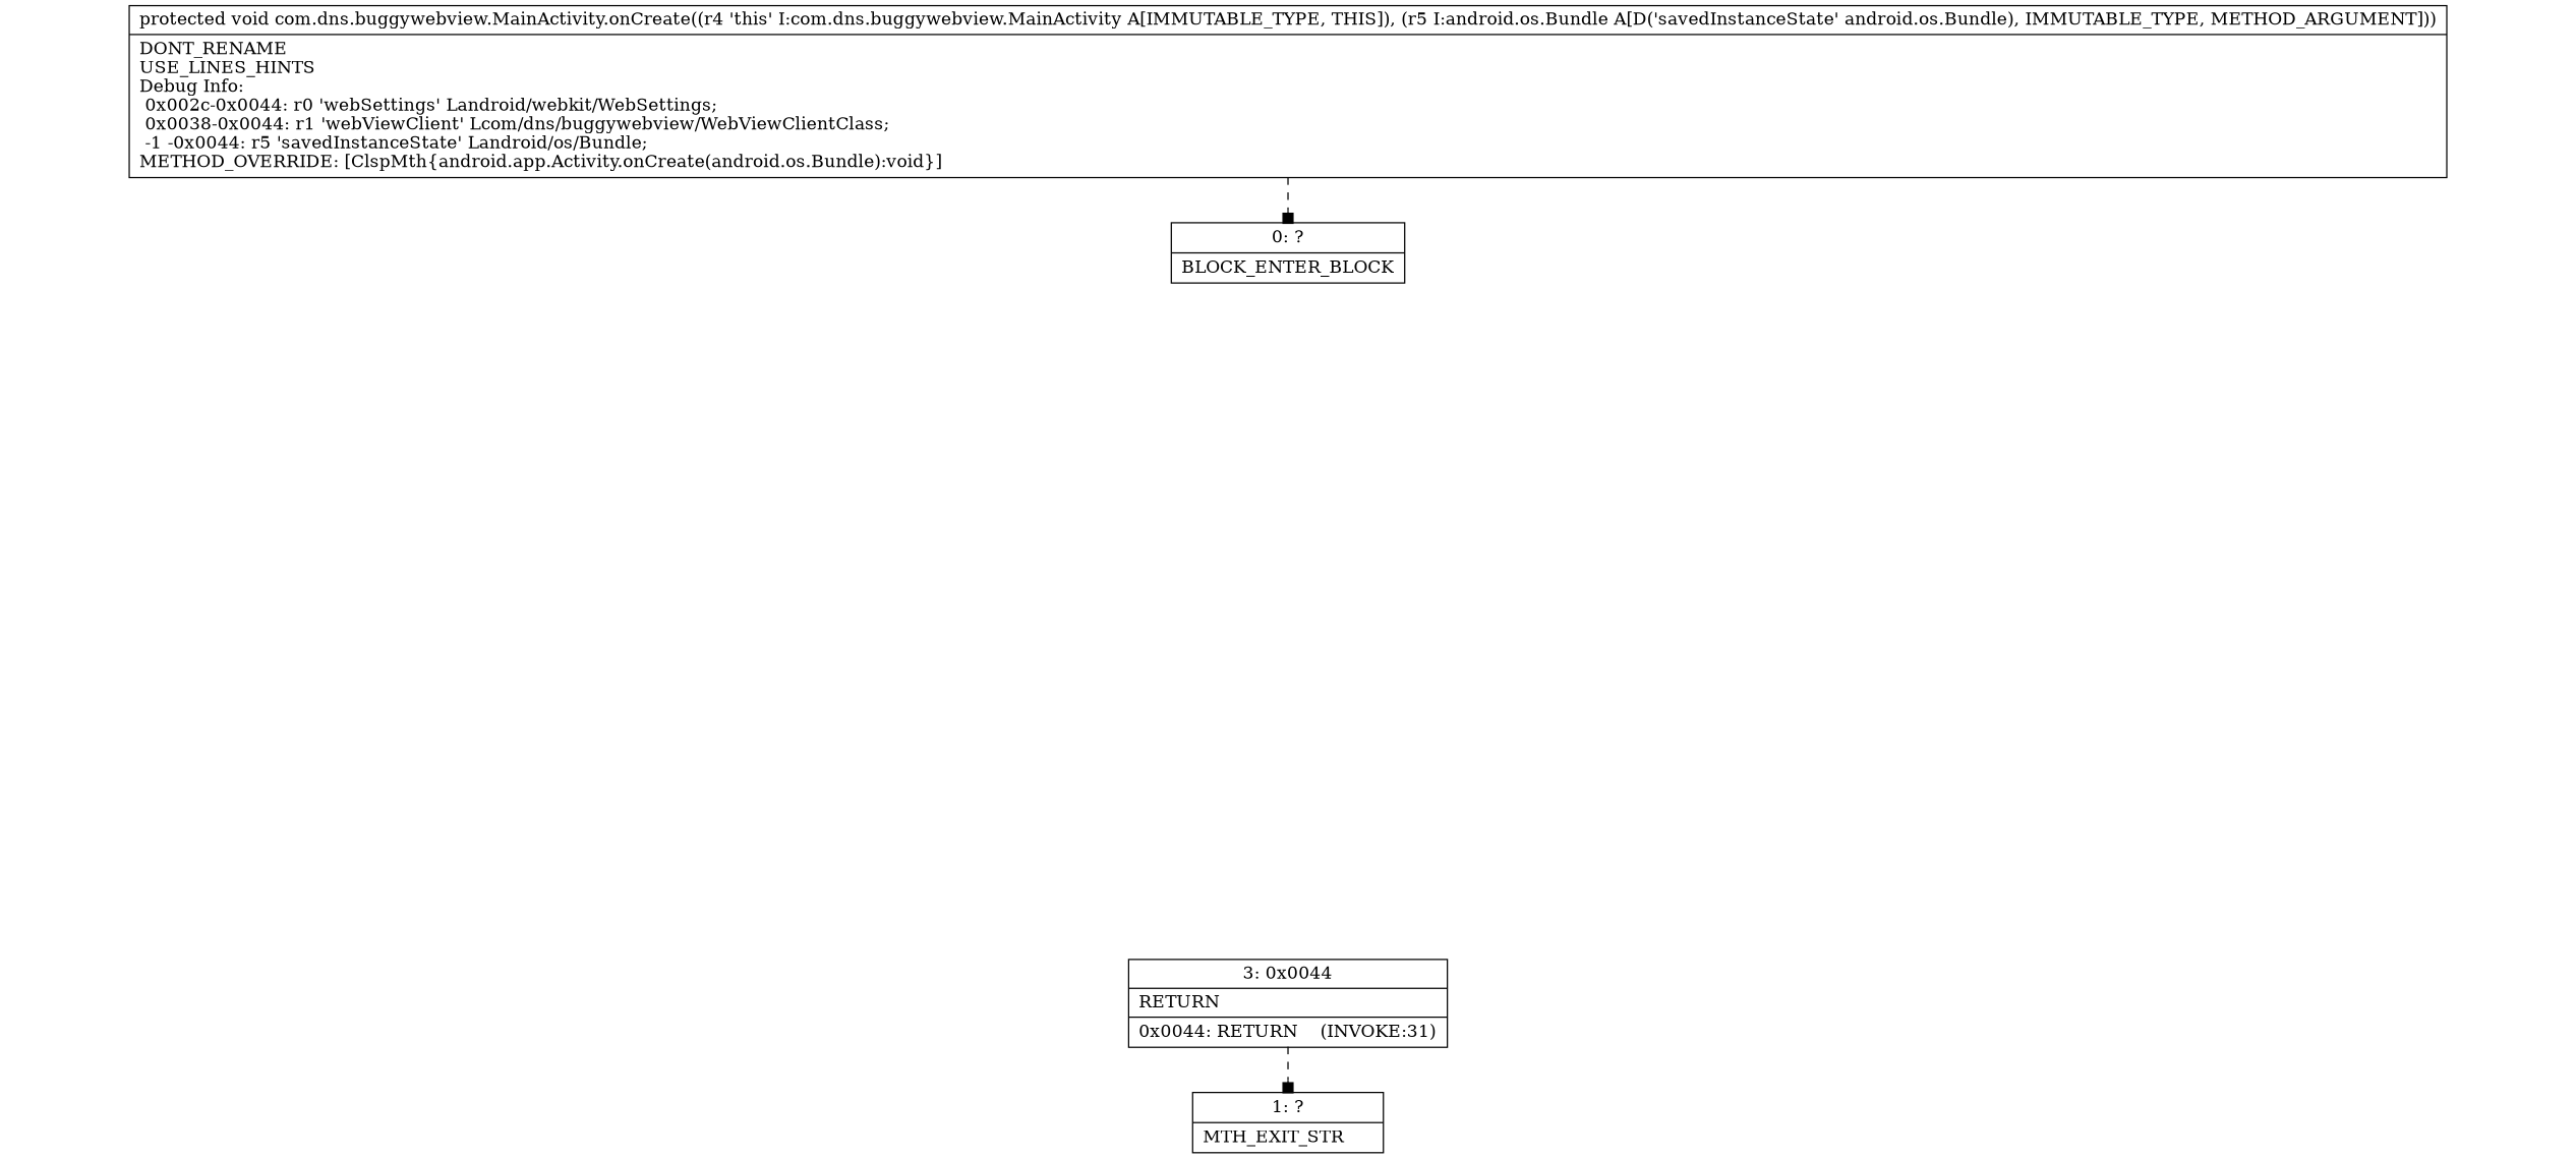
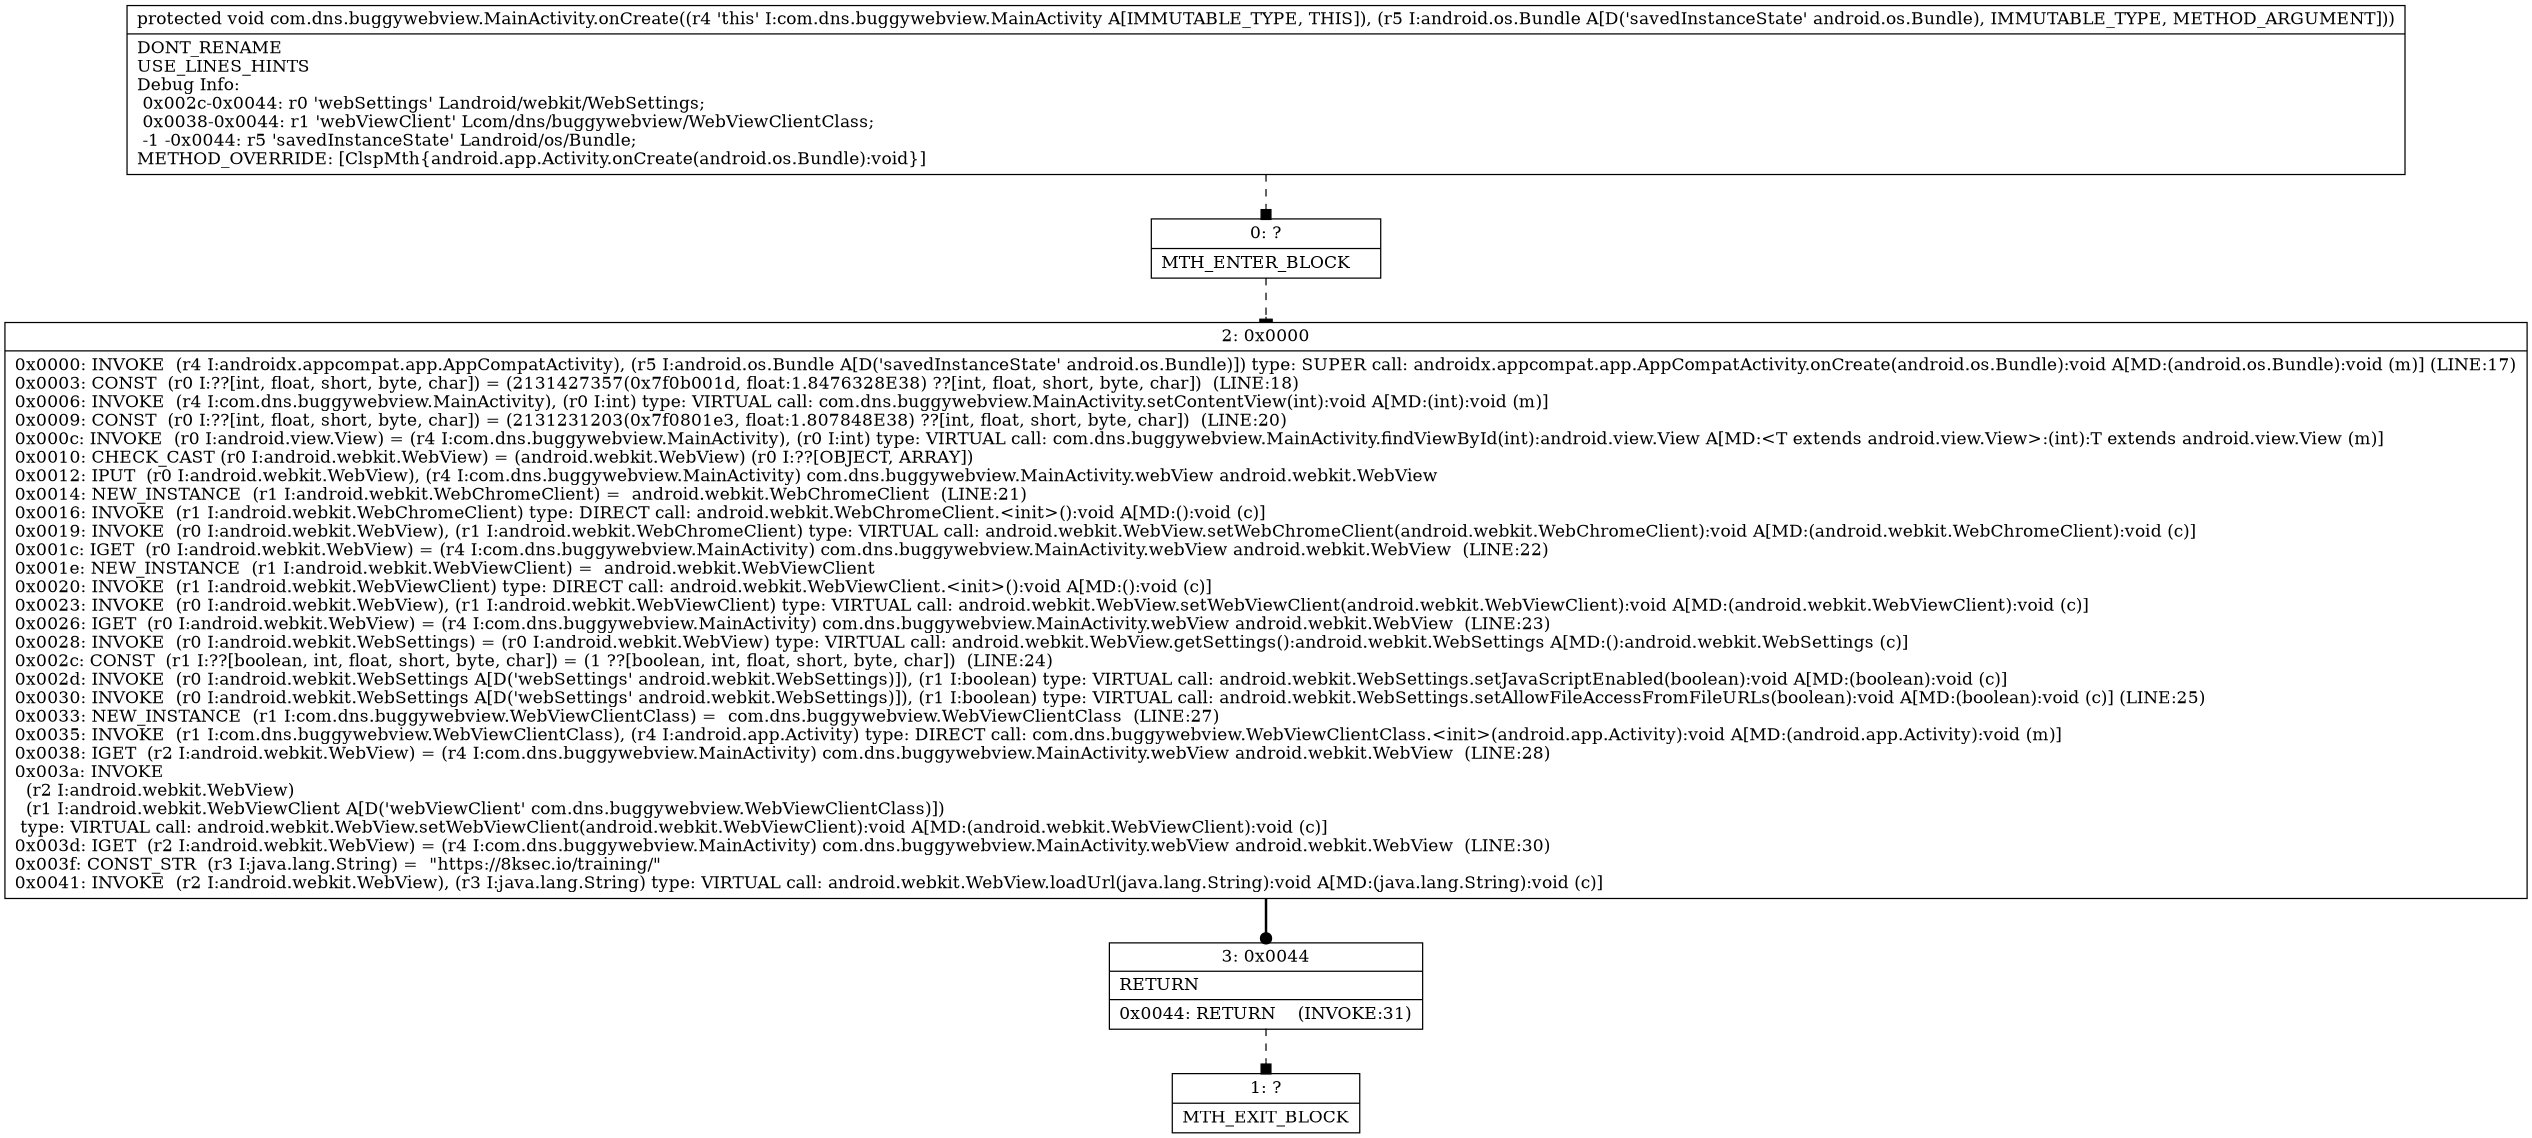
  digraph {
    node [shape=record]
    edge [arrowhead=box style=dashed]
-   n1 [label="{0\:\ ?|BLOCK_ENTER_BLOCK\l}"]
+   n1 [label="{0\:\ ?|MTH_ENTER_BLOCK\l}"]
+   n2 [label="{2\:\ 0x0000|0x0000: INVOKE  (r4 I:androidx.appcompat.app.AppCompatActivity), (r5 I:android.os.Bundle A[D('savedInstanceState' android.os.Bundle)]) type: SUPER call: androidx.appcompat.app.AppCompatActivity.onCreate(android.os.Bundle):void A[MD:(android.os.Bundle):void (m)] (LINE:17)\l0x0003: CONST  (r0 I:??[int, float, short, byte, char]) = (2131427357(0x7f0b001d, float:1.8476328E38) ??[int, float, short, byte, char])  (LINE:18)\l0x0006: INVOKE  (r4 I:com.dns.buggywebview.MainActivity), (r0 I:int) type: VIRTUAL call: com.dns.buggywebview.MainActivity.setContentView(int):void A[MD:(int):void (m)]\l0x0009: CONST  (r0 I:??[int, float, short, byte, char]) = (2131231203(0x7f0801e3, float:1.807848E38) ??[int, float, short, byte, char])  (LINE:20)\l0x000c: INVOKE  (r0 I:android.view.View) = (r4 I:com.dns.buggywebview.MainActivity), (r0 I:int) type: VIRTUAL call: com.dns.buggywebview.MainActivity.findViewById(int):android.view.View A[MD:\<T extends android.view.View\>:(int):T extends android.view.View (m)]\l0x0010: CHECK_CAST (r0 I:android.webkit.WebView) = (android.webkit.WebView) (r0 I:??[OBJECT, ARRAY]) \l0x0012: IPUT  (r0 I:android.webkit.WebView), (r4 I:com.dns.buggywebview.MainActivity) com.dns.buggywebview.MainActivity.webView android.webkit.WebView \l0x0014: NEW_INSTANCE  (r1 I:android.webkit.WebChromeClient) =  android.webkit.WebChromeClient  (LINE:21)\l0x0016: INVOKE  (r1 I:android.webkit.WebChromeClient) type: DIRECT call: android.webkit.WebChromeClient.\<init\>():void A[MD:():void (c)]\l0x0019: INVOKE  (r0 I:android.webkit.WebView), (r1 I:android.webkit.WebChromeClient) type: VIRTUAL call: android.webkit.WebView.setWebChromeClient(android.webkit.WebChromeClient):void A[MD:(android.webkit.WebChromeClient):void (c)]\l0x001c: IGET  (r0 I:android.webkit.WebView) = (r4 I:com.dns.buggywebview.MainActivity) com.dns.buggywebview.MainActivity.webView android.webkit.WebView  (LINE:22)\l0x001e: NEW_INSTANCE  (r1 I:android.webkit.WebViewClient) =  android.webkit.WebViewClient \l0x0020: INVOKE  (r1 I:android.webkit.WebViewClient) type: DIRECT call: android.webkit.WebViewClient.\<init\>():void A[MD:():void (c)]\l0x0023: INVOKE  (r0 I:android.webkit.WebView), (r1 I:android.webkit.WebViewClient) type: VIRTUAL call: android.webkit.WebView.setWebViewClient(android.webkit.WebViewClient):void A[MD:(android.webkit.WebViewClient):void (c)]\l0x0026: IGET  (r0 I:android.webkit.WebView) = (r4 I:com.dns.buggywebview.MainActivity) com.dns.buggywebview.MainActivity.webView android.webkit.WebView  (LINE:23)\l0x0028: INVOKE  (r0 I:android.webkit.WebSettings) = (r0 I:android.webkit.WebView) type: VIRTUAL call: android.webkit.WebView.getSettings():android.webkit.WebSettings A[MD:():android.webkit.WebSettings (c)]\l0x002c: CONST  (r1 I:??[boolean, int, float, short, byte, char]) = (1 ??[boolean, int, float, short, byte, char])  (LINE:24)\l0x002d: INVOKE  (r0 I:android.webkit.WebSettings A[D('webSettings' android.webkit.WebSettings)]), (r1 I:boolean) type: VIRTUAL call: android.webkit.WebSettings.setJavaScriptEnabled(boolean):void A[MD:(boolean):void (c)]\l0x0030: INVOKE  (r0 I:android.webkit.WebSettings A[D('webSettings' android.webkit.WebSettings)]), (r1 I:boolean) type: VIRTUAL call: android.webkit.WebSettings.setAllowFileAccessFromFileURLs(boolean):void A[MD:(boolean):void (c)] (LINE:25)\l0x0033: NEW_INSTANCE  (r1 I:com.dns.buggywebview.WebViewClientClass) =  com.dns.buggywebview.WebViewClientClass  (LINE:27)\l0x0035: INVOKE  (r1 I:com.dns.buggywebview.WebViewClientClass), (r4 I:android.app.Activity) type: DIRECT call: com.dns.buggywebview.WebViewClientClass.\<init\>(android.app.Activity):void A[MD:(android.app.Activity):void (m)]\l0x0038: IGET  (r2 I:android.webkit.WebView) = (r4 I:com.dns.buggywebview.MainActivity) com.dns.buggywebview.MainActivity.webView android.webkit.WebView  (LINE:28)\l0x003a: INVOKE  \l  (r2 I:android.webkit.WebView)\l  (r1 I:android.webkit.WebViewClient A[D('webViewClient' com.dns.buggywebview.WebViewClientClass)])\l type: VIRTUAL call: android.webkit.WebView.setWebViewClient(android.webkit.WebViewClient):void A[MD:(android.webkit.WebViewClient):void (c)]\l0x003d: IGET  (r2 I:android.webkit.WebView) = (r4 I:com.dns.buggywebview.MainActivity) com.dns.buggywebview.MainActivity.webView android.webkit.WebView  (LINE:30)\l0x003f: CONST_STR  (r3 I:java.lang.String) =  \"https:\/\/8ksec.io\/training\/\" \l0x0041: INVOKE  (r2 I:android.webkit.WebView), (r3 I:java.lang.String) type: VIRTUAL call: android.webkit.WebView.loadUrl(java.lang.String):void A[MD:(java.lang.String):void (c)]\l}"]
    n3 [label="{3\:\ 0x0044|RETURN\l|0x0044: RETURN    (INVOKE:31)\l}"]
-   n4 [label="{1\:\ ?|MTH_EXIT_STR\l}"]
+   n4 [label="{1\:\ ?|MTH_EXIT_BLOCK\l}"]
    n5 [label="{protected void com.dns.buggywebview.MainActivity.onCreate((r4 'this' I:com.dns.buggywebview.MainActivity A[IMMUTABLE_TYPE, THIS]), (r5 I:android.os.Bundle A[D('savedInstanceState' android.os.Bundle), IMMUTABLE_TYPE, METHOD_ARGUMENT]))  | DONT_RENAME\lUSE_LINES_HINTS\lDebug Info:\l  0x002c\-0x0044: r0 'webSettings' Landroid\/webkit\/WebSettings;\l  0x0038\-0x0044: r1 'webViewClient' Lcom\/dns\/buggywebview\/WebViewClientClass;\l  \-1 \-0x0044: r5 'savedInstanceState' Landroid\/os\/Bundle;\lMETHOD_OVERRIDE: [ClspMth\{android.app.Activity.onCreate(android.os.Bundle):void\}]\l}"]
+   n1 -> n2 [arrowhead=tee]
+   n2 -> n3 [arrowhead=dot style=bold]
    n3 -> n4
    n5 -> n1
  }
